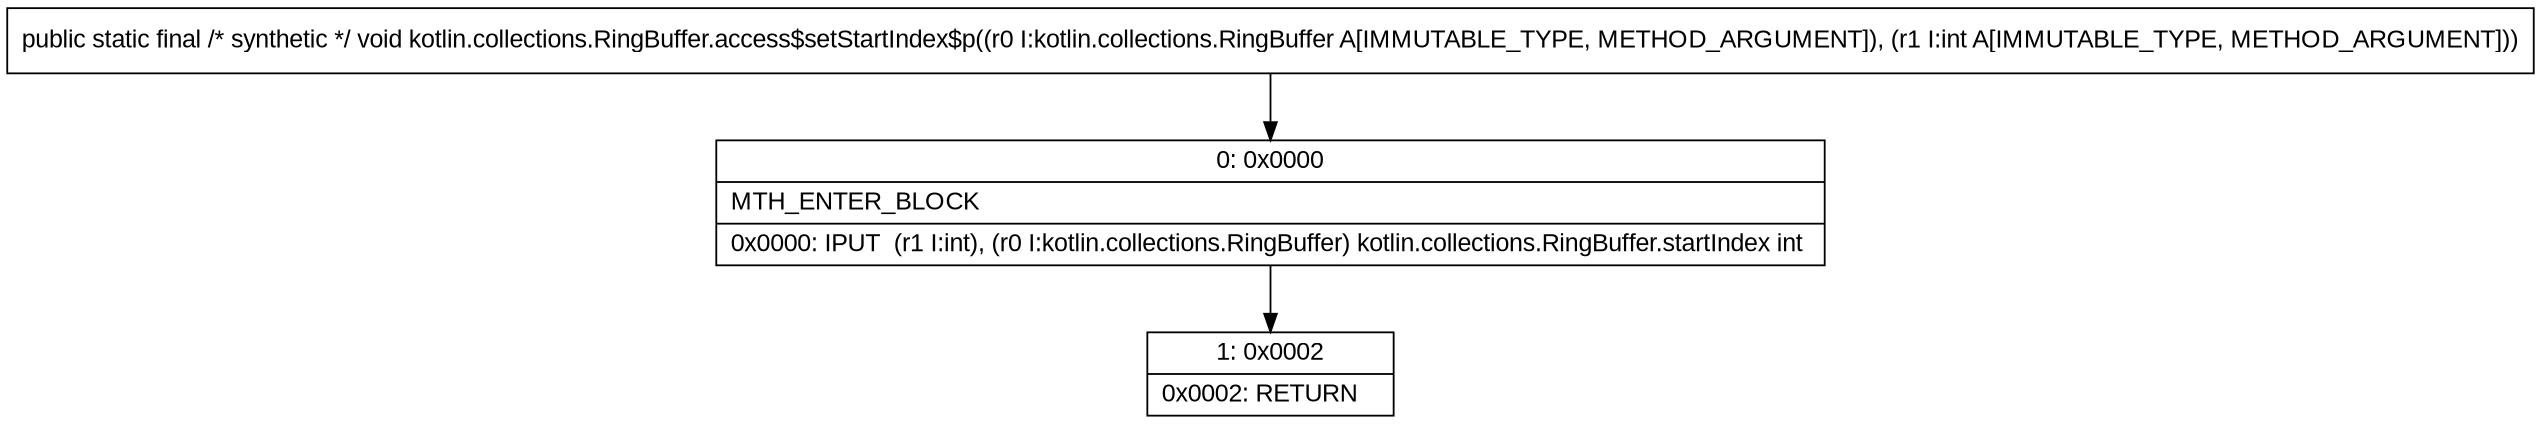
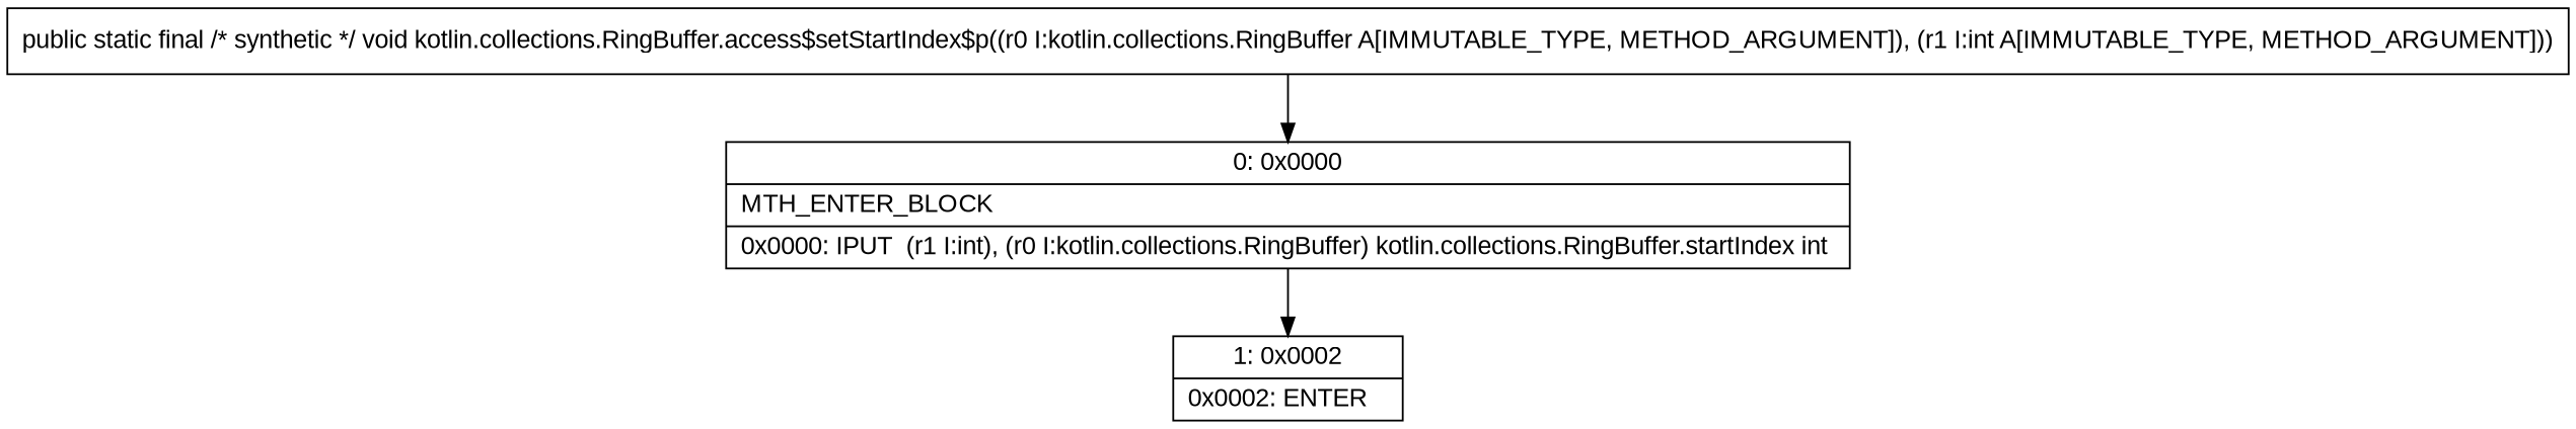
  digraph {
    fontname="Liberation Sans"
    node [shape=record fontname="Liberation Sans"]
    edge [fontname="Liberation Sans"]
    n1 [label="{0\:\ 0x0000|MTH_ENTER_BLOCK\l|0x0000: IPUT  (r1 I:int), (r0 I:kotlin.collections.RingBuffer) kotlin.collections.RingBuffer.startIndex int \l}"]
-   n2 [label="{1\:\ 0x0002|0x0002: RETURN   \l}"]
+   n2 [label="{1\:\ 0x0002|0x0002: ENTER   \l}"]
    n3 [label="{public static final \/* synthetic *\/ void kotlin.collections.RingBuffer.access$setStartIndex$p((r0 I:kotlin.collections.RingBuffer A[IMMUTABLE_TYPE, METHOD_ARGUMENT]), (r1 I:int A[IMMUTABLE_TYPE, METHOD_ARGUMENT])) }"]
    n1 -> n2
    n3 -> n1
  }
